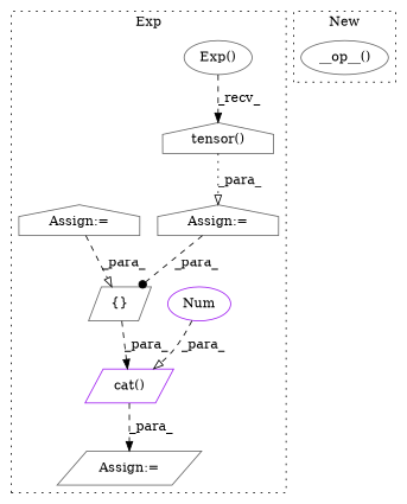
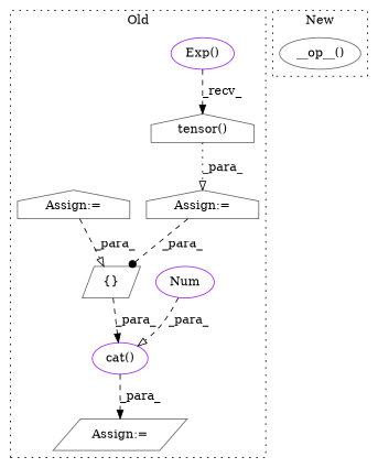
  digraph {
    node [a=75 color=gray40 l=3 shape=house]
    edge [arrowhead=onormal style=dashed]
    n1 [l=33 label="tensor()" s=13861]
    n2 [a=59 l="1,0" label="{}" s="13951,13956" shape=parallelogram]
-   n3 [color=purple l="10,1" label="cat()" s="13941,13961" shape=parallelogram]
-   n4 [l="13,1" label="Exp()" s="13861,13884" shape=ellipse]
+   n3 [color=purple l="10,1" label="cat()" s="13941,13961" shape=ellipse]
+   n4 [color=purple l="13,1" label="Exp()" s="13861,13884" shape=ellipse]
    n5 [a=76 color=purple l=2 label=Num s=13959 shape=ellipse]
    n6 [a=68 label="Assign:=" s=13938 shape=parallelogram]
    n7 [a=68 label="Assign:=" s=13904]
    n8 [a=68 label="Assign:=" s=13858]
    n9 [l="12,1" label="__op__()" s="12635,12663" shape=ellipse]
    subgraph cluster_1 {
-     label=Exp
+     label=Old
      style=dotted
      n1
      n2
      n3
      n4
      n5
      n6
      n7
      n8
    }
    subgraph cluster_2 {
      label=New
      style=dotted
      n9
    }
    n1 -> n8 [label=_para_ style=dotted]
    n2 -> n3 [arrowhead=normal label=_para_]
    n3 -> n6 [arrowhead=normal label=_para_]
    n4 -> n1 [arrowhead=normal label=_recv_]
    n5 -> n3 [label=_para_]
    n7 -> n2 [label=_para_]
    n8 -> n2 [arrowhead=dot label=_para_]
  }
